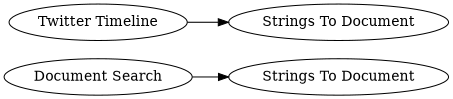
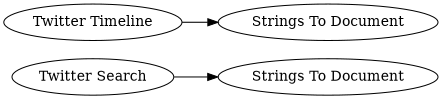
  digraph {
    rankdir=LR
-   n1 [label="Document Search"]
+   n1 [label="Twitter Search"]
    n2 [label="Strings To Document"]
    n3 [label="Twitter Timeline"]
    n4 [label="Strings To Document"]
    n1 -> n2
    n3 -> n4
  }
